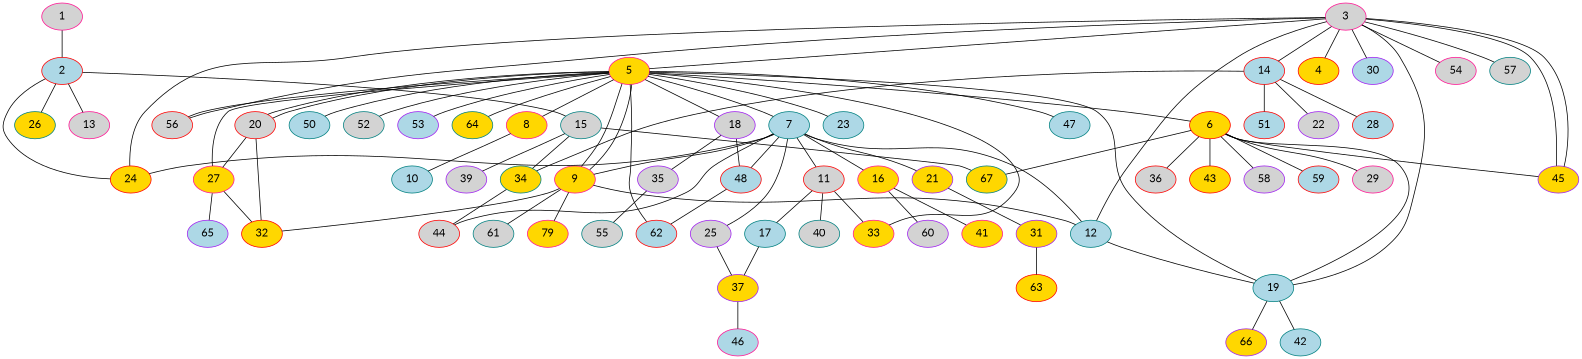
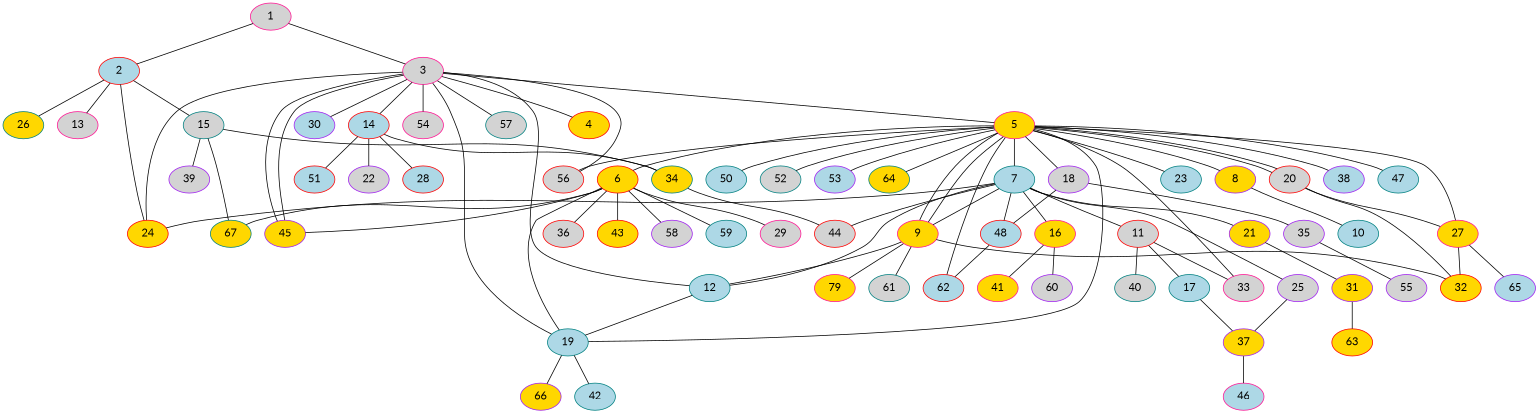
  graph {
    fontname=Lato
    node [color=teal fillcolor=lightgrey fontname=Lato style=filled]
    edge [fontname=Lato]
    1 [color=deeppink]
    2 [color=red fillcolor=lightblue]
    3 [color=deeppink]
    13 [color=deeppink]
    15
    24 [color=red fillcolor=gold]
    26 [fillcolor=gold]
    4 [color=red fillcolor=gold]
    5 [color=deeppink fillcolor=gold]
    12 [fillcolor=lightblue]
    14 [color=red fillcolor=lightblue]
    19 [fillcolor=lightblue]
    30 [color=purple fillcolor=lightblue]
    45 [color=purple fillcolor=gold]
    54 [color=deeppink]
    56 [color=red]
    57
    67 [fillcolor=gold]
    34 [fillcolor=gold]
    39 [color=purple]
    6 [color=red fillcolor=gold]
    7 [fillcolor=lightblue]
-   8 [color=deeppink fillcolor=gold]
+   8 [color=purple fillcolor=gold]
    9 [color=deeppink fillcolor=gold]
    18 [color=purple]
    20 [color=red]
    23 [fillcolor=lightblue]
    27 [color=deeppink fillcolor=gold]
-   33 [color=deeppink fillcolor=gold]
+   33 [color=deeppink]
+   38 [color=purple fillcolor=lightblue]
    47 [fillcolor=lightblue]
    50 [fillcolor=lightblue]
    52
    53 [color=purple fillcolor=lightblue]
    62 [color=red fillcolor=lightblue]
    64 [fillcolor=gold]
    51 [color=red fillcolor=lightblue]
    22 [color=purple]
    28 [color=red fillcolor=lightblue]
    42 [fillcolor=lightblue]
    66 [color=purple fillcolor=gold]
    29 [color=deeppink]
    36 [color=red]
    43 [color=red fillcolor=gold]
    58 [color=purple]
-   59 [color=red fillcolor=lightblue]
+   59 [fillcolor=lightblue]
    11 [color=red]
    16 [color=deeppink fillcolor=gold]
    21 [color=purple fillcolor=gold]
    25 [color=purple]
    44 [color=red]
    48 [color=red fillcolor=lightblue]
    10 [fillcolor=lightblue]
    32 [color=red fillcolor=gold]
    n55 [color=deeppink fillcolor=gold label=79]
    61
    35 [color=purple]
    65 [color=purple fillcolor=lightblue]
    17 [fillcolor=lightblue]
    40
    41 [color=deeppink fillcolor=gold]
    60 [color=purple]
    31 [color=purple fillcolor=gold]
    37 [color=purple fillcolor=gold]
    46 [color=deeppink fillcolor=lightblue]
-   55
+   55 [color=purple]
    63 [color=red fillcolor=gold]
    1 -- 2
+   1 -- 3
    2 -- 13
    2 -- 15
    2 -- 24
    2 -- 26
    3 -- 24
    3 -- 4
    3 -- 5
    3 -- 12
    3 -- 14
    3 -- 19
    3 -- 30
    3 -- 45
    3 -- 45
    3 -- 54
    3 -- 56
    3 -- 57
    15 -- 67
    15 -- 34
    15 -- 39
    5 -- 19
    5 -- 56
    5 -- 6
    5 -- 7
    5 -- 8
    5 -- 9
    5 -- 9
    5 -- 18
    5 -- 20
    5 -- 20
    5 -- 23
    5 -- 27
    5 -- 33
+   5 -- 38
    5 -- 47
    5 -- 50
    5 -- 52
    5 -- 53
    5 -- 62
    5 -- 64
    12 -- 19
    14 -- 34
    14 -- 51
    14 -- 22
    14 -- 28
    19 -- 42
    19 -- 66
    34 -- 44
    6 -- 19
    6 -- 45
    6 -- 67
    6 -- 29
    6 -- 36
    6 -- 43
    6 -- 58
    6 -- 59
    7 -- 24
    7 -- 12
    7 -- 9
    7 -- 11
    7 -- 16
    7 -- 21
    7 -- 25
    7 -- 44
    7 -- 48
    8 -- 10
    9 -- 12
    9 -- 32
    9 -- n55
    9 -- 61
    18 -- 48
    18 -- 35
    20 -- 27
    20 -- 32
    27 -- 32
    27 -- 65
    11 -- 33
    11 -- 17
    11 -- 40
    16 -- 41
    16 -- 60
    21 -- 31
    25 -- 37
    48 -- 62
    35 -- 55
    17 -- 37
    31 -- 63
    37 -- 46
  }
